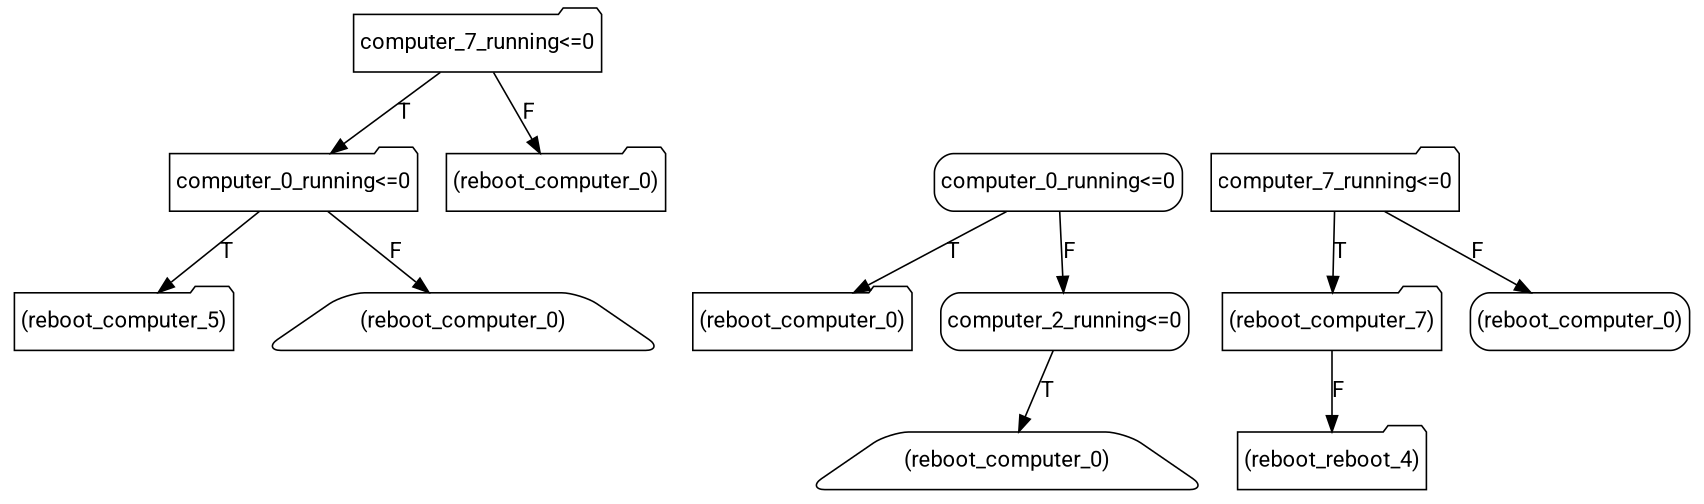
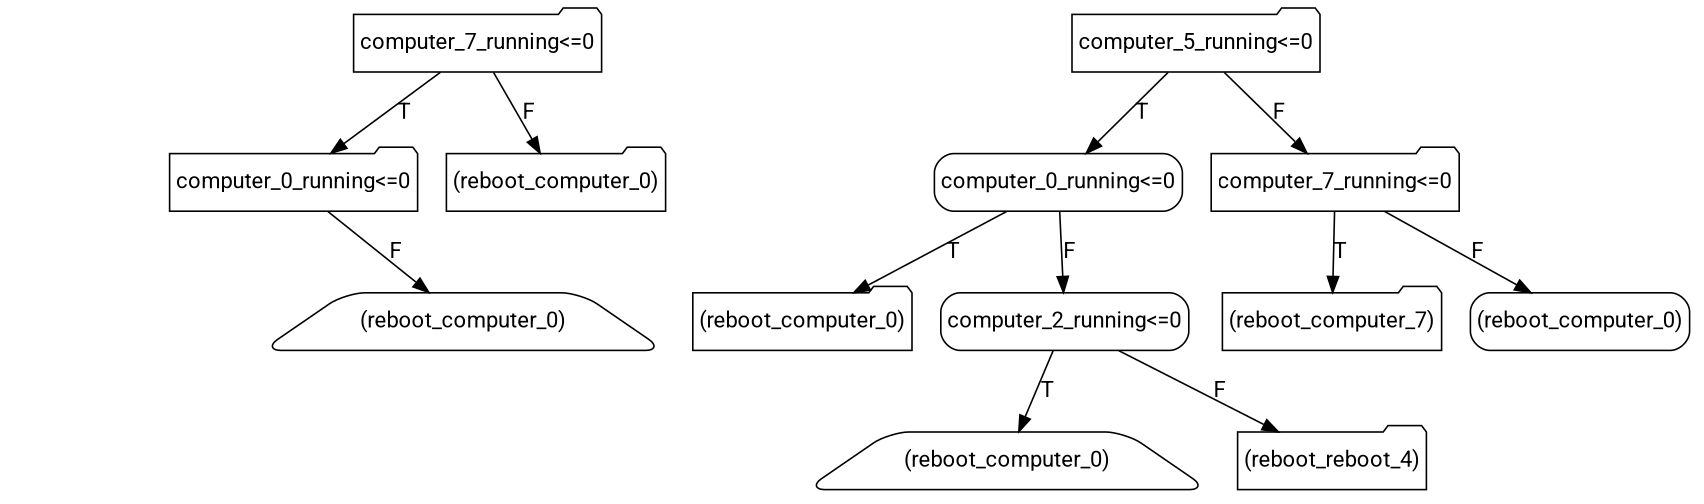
  digraph {
    fontname=Roboto
    node [fontname=Roboto margin="0.05,0.05" shape=folder style=rounded]
    edge [fontname=Roboto]
-   n1 [label="(reboot_computer_5)"]
    n2 [label="(reboot_computer_0)" shape=trapezium]
    n3 [label="computer_0_running<=0"]
    n4 [label="(reboot_computer_0)"]
    n5 [label="computer_7_running<=0"]
    n6 [label="(reboot_computer_0)"]
    n7 [label="(reboot_computer_0)" shape=trapezium]
    n8 [label="(reboot_reboot_4)"]
    n9 [label="computer_2_running<=0" shape=box]
    n10 [label="computer_0_running<=0" shape=box]
    n11 [label="(reboot_computer_7)"]
    n12 [label="(reboot_computer_0)" shape=box]
    n13 [label="computer_7_running<=0"]
-   n3 -> n1 [label=T]
+   n14 [label="computer_5_running<=0"]
    n3 -> n2 [label=F]
    n5 -> n3 [label=T]
    n5 -> n4 [label=F]
    n9 -> n7 [label=T]
-   n11 -> n8 [label=F]
+   n9 -> n8 [label=F]
    n10 -> n6 [label=T]
    n10 -> n9 [label=F]
    n13 -> n11 [label=T]
    n13 -> n12 [label=F]
+   n14 -> n10 [label=T]
+   n14 -> n13 [label=F]
  }
